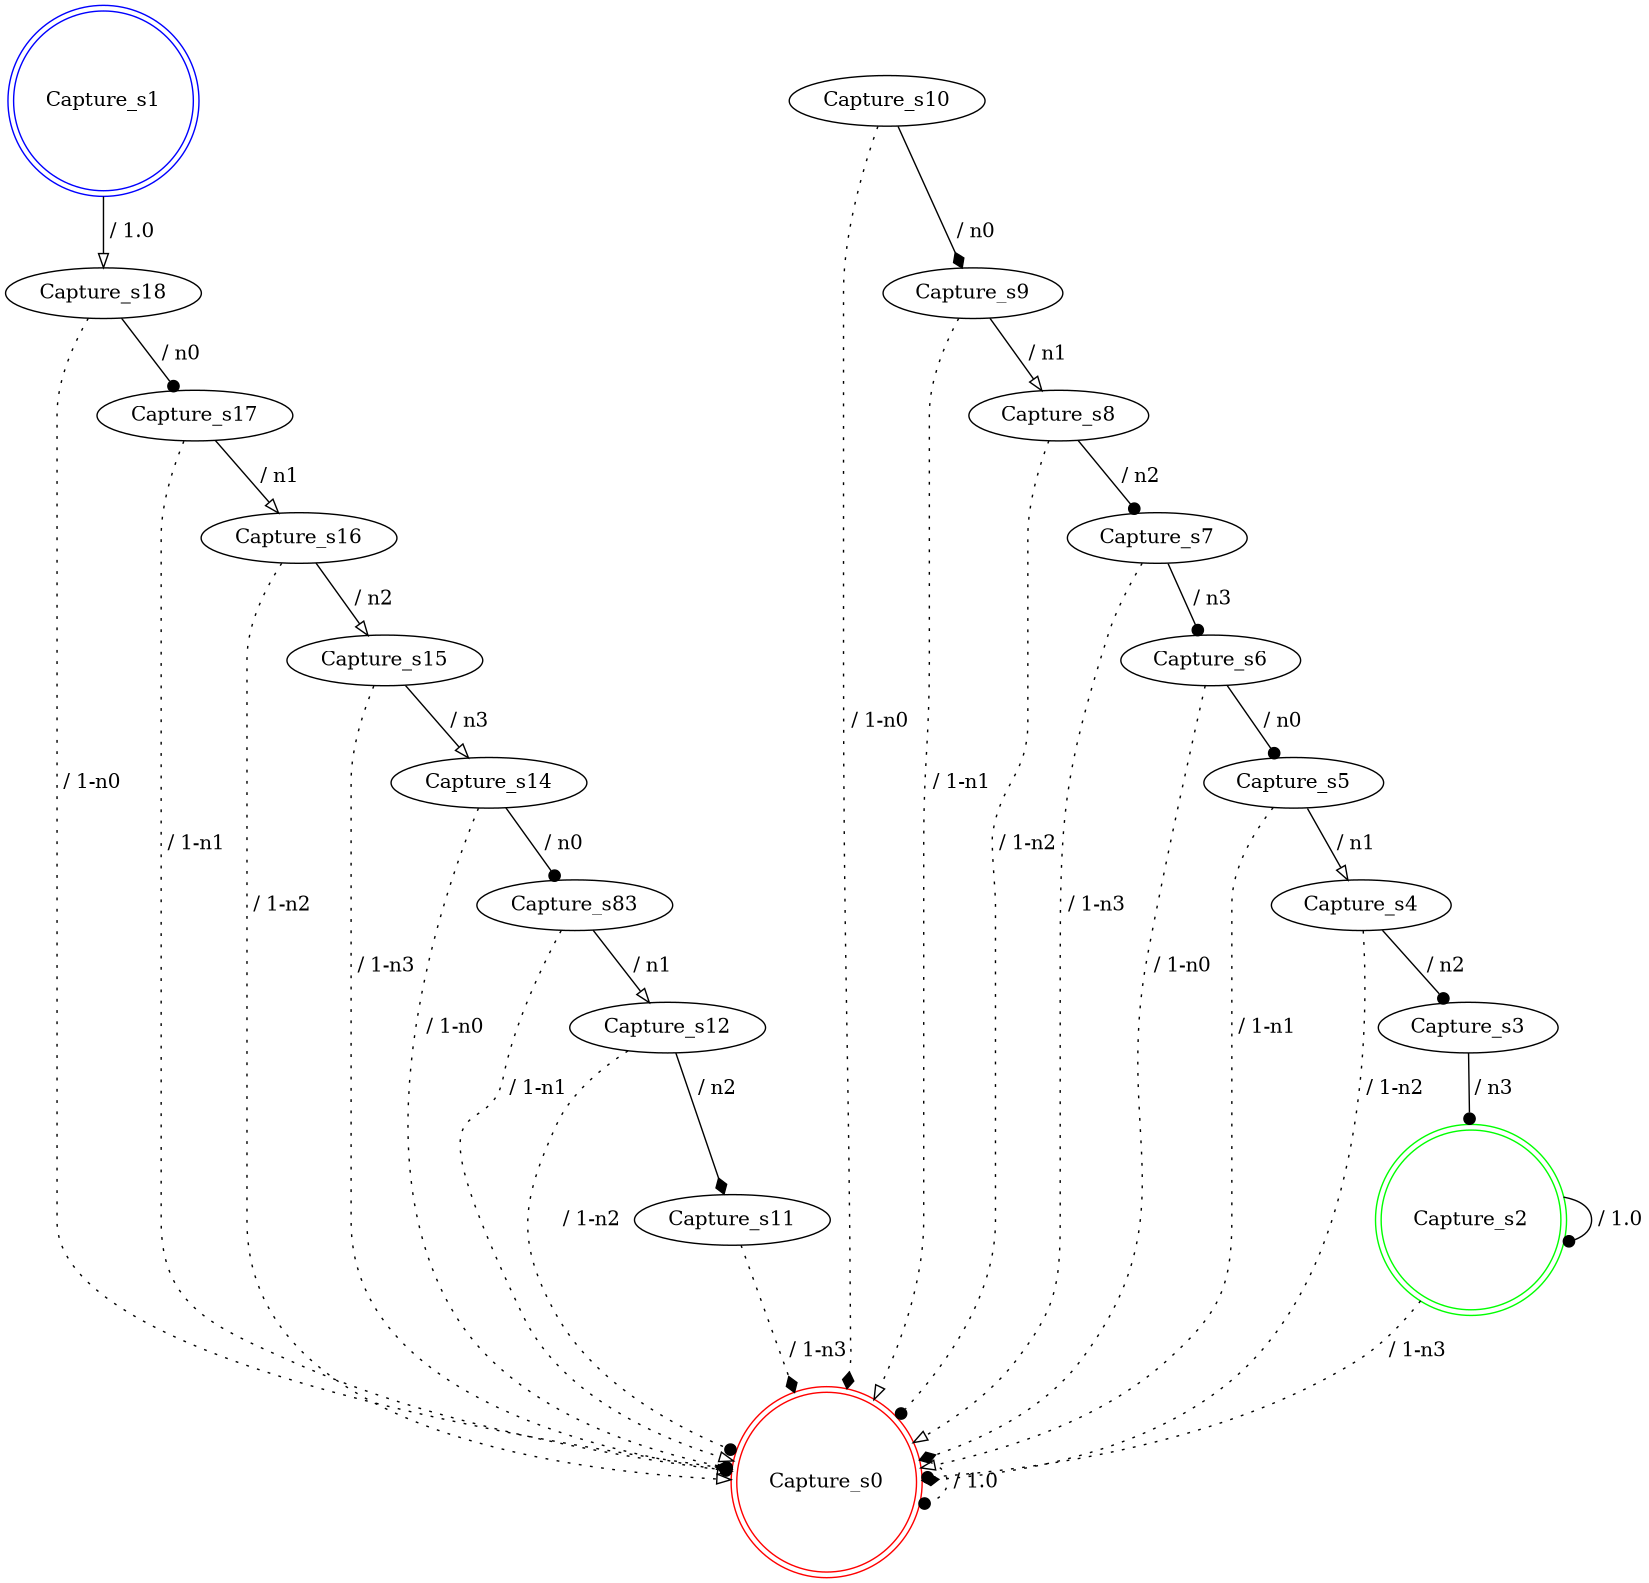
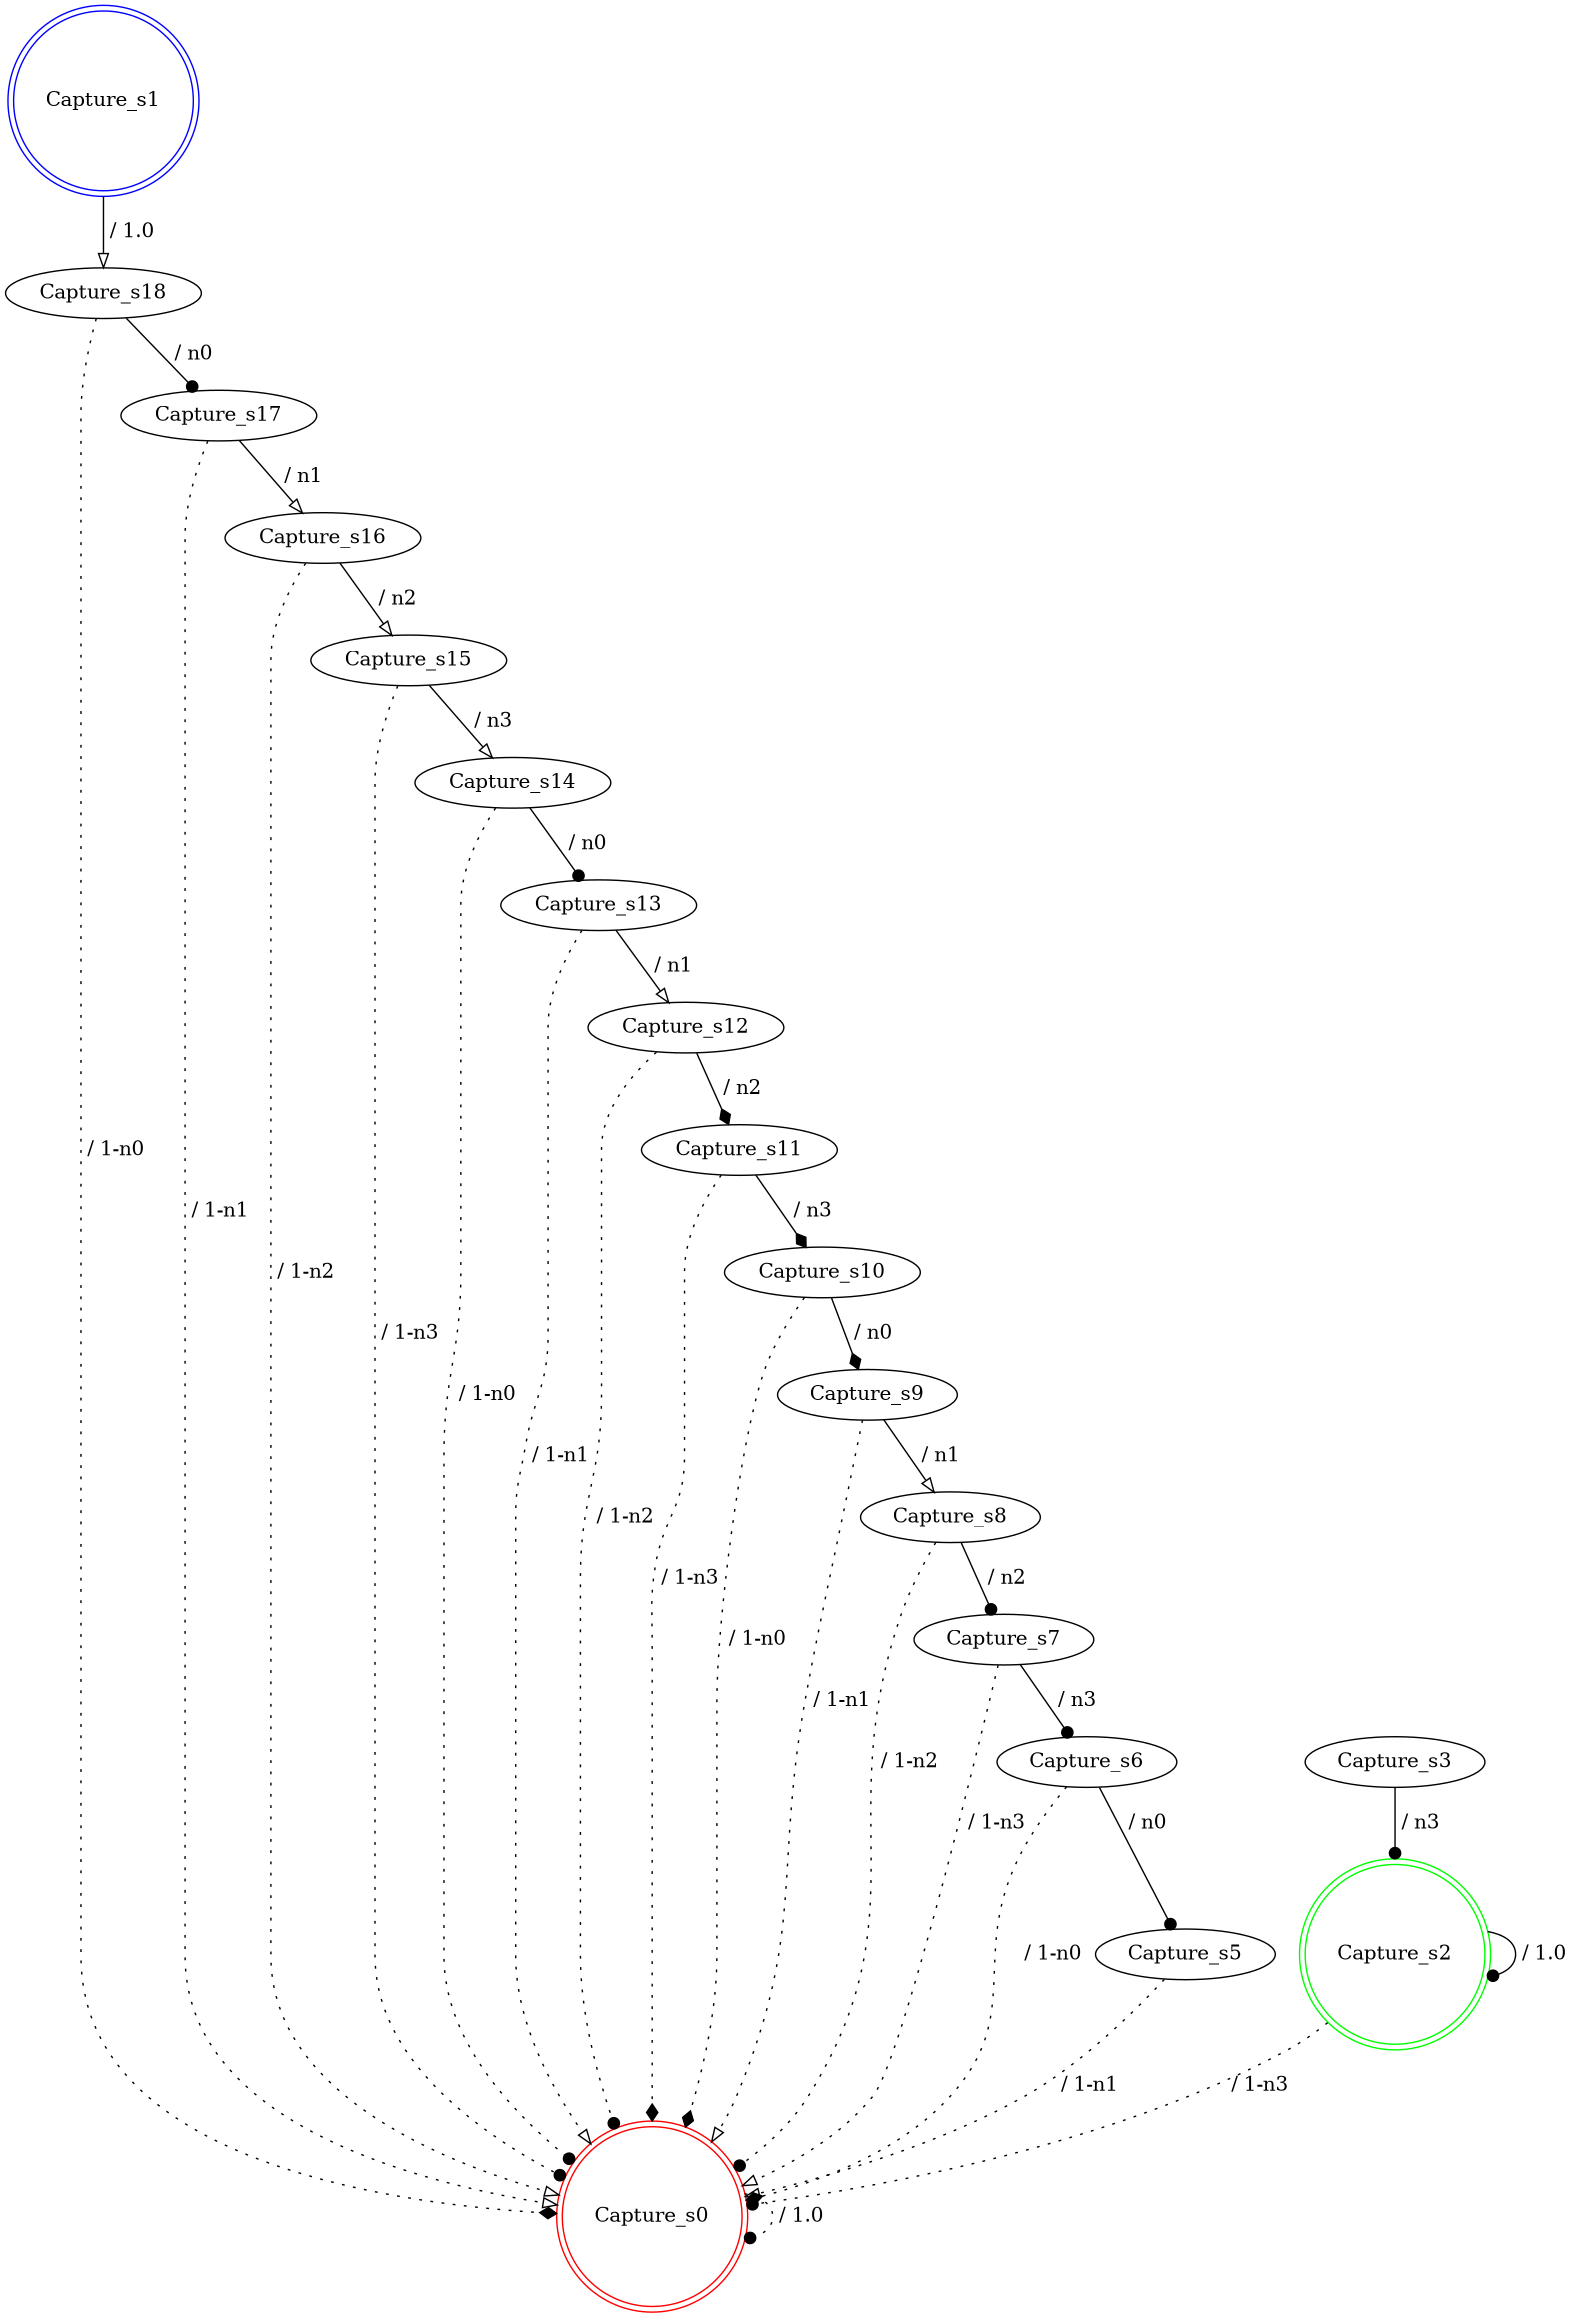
  digraph {
    edge [arrowhead=dot]
    n1 [color=red label=Capture_s0 shape=doublecircle]
    n2 [color=blue label=Capture_s1 shape=doublecircle]
    n3 [label=Capture_s18]
    n4 [label=Capture_s17]
    n5 [color=green label=Capture_s2 shape=doublecircle]
    n6 [label=Capture_s3]
-   n7 [label=Capture_s4]
    n8 [label=Capture_s5]
    n9 [label=Capture_s6]
    n10 [label=Capture_s7]
    n11 [label=Capture_s8]
    n12 [label=Capture_s9]
    n13 [label=Capture_s10]
    n14 [label=Capture_s11]
    n15 [label=Capture_s12]
-   n16 [label=Capture_s83]
+   n16 [label=Capture_s13]
    n17 [label=Capture_s14]
    n18 [label=Capture_s15]
    n19 [label=Capture_s16]
    n1 -> n1 [label=" / 1.0" style=dotted]
    n2 -> n3 [arrowhead=onormal label=" / 1.0"]
    n3 -> n1 [arrowhead=diamond label=" / 1-n0" style=dotted]
    n3 -> n4 [label=" / n0"]
    n4 -> n1 [arrowhead=onormal label=" / 1-n1" style=dotted]
    n4 -> n19 [arrowhead=onormal label=" / n1"]
    n5 -> n1 [label=" / 1-n3" style=dotted]
    n5 -> n5 [label=" / 1.0"]
    n6 -> n5 [label=" / n3"]
-   n7 -> n1 [arrowhead=diamond label=" / 1-n2" style=dotted]
-   n7 -> n6 [label=" / n2"]
    n8 -> n1 [arrowhead=onormal label=" / 1-n1" style=dotted]
-   n8 -> n7 [arrowhead=onormal label=" / n1"]
    n9 -> n1 [arrowhead=diamond label=" / 1-n0" style=dotted]
    n9 -> n8 [label=" / n0"]
    n10 -> n1 [arrowhead=onormal label=" / 1-n3" style=dotted]
    n10 -> n9 [label=" / n3"]
    n11 -> n1 [label=" / 1-n2" style=dotted]
    n11 -> n10 [label=" / n2"]
    n12 -> n1 [arrowhead=onormal label=" / 1-n1" style=dotted]
    n12 -> n11 [arrowhead=onormal label=" / n1"]
    n13 -> n1 [arrowhead=diamond label=" / 1-n0" style=dotted]
    n13 -> n12 [arrowhead=diamond label=" / n0"]
    n14 -> n1 [arrowhead=diamond label=" / 1-n3" style=dotted]
+   n14 -> n13 [arrowhead=diamond label=" / n3"]
    n15 -> n1 [label=" / 1-n2" style=dotted]
    n15 -> n14 [arrowhead=diamond label=" / n2"]
    n16 -> n1 [arrowhead=onormal label=" / 1-n1" style=dotted]
    n16 -> n15 [arrowhead=onormal label=" / n1"]
    n17 -> n1 [label=" / 1-n0" style=dotted]
    n17 -> n16 [label=" / n0"]
    n18 -> n1 [label=" / 1-n3" style=dotted]
    n18 -> n17 [arrowhead=onormal label=" / n3"]
    n19 -> n1 [arrowhead=onormal label=" / 1-n2" style=dotted]
    n19 -> n18 [arrowhead=onormal label=" / n2"]
  }
